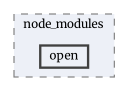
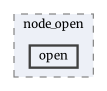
  digraph {
    compound=true
    fontname=Merriweather
    n1 [color=grey25 fillcolor="#edf0f7" fontname=Merriweather fontsize=10 height=0.2 label=open shape=box style="filled,bold" width=0.4]
    subgraph cluster_1 {
      bgcolor="#edf0f7"
      fontsize=10
-     label=node_modules
+     label=node_open
      pencolor=grey50
      style="filled,dashed"
      n1
    }
  }
